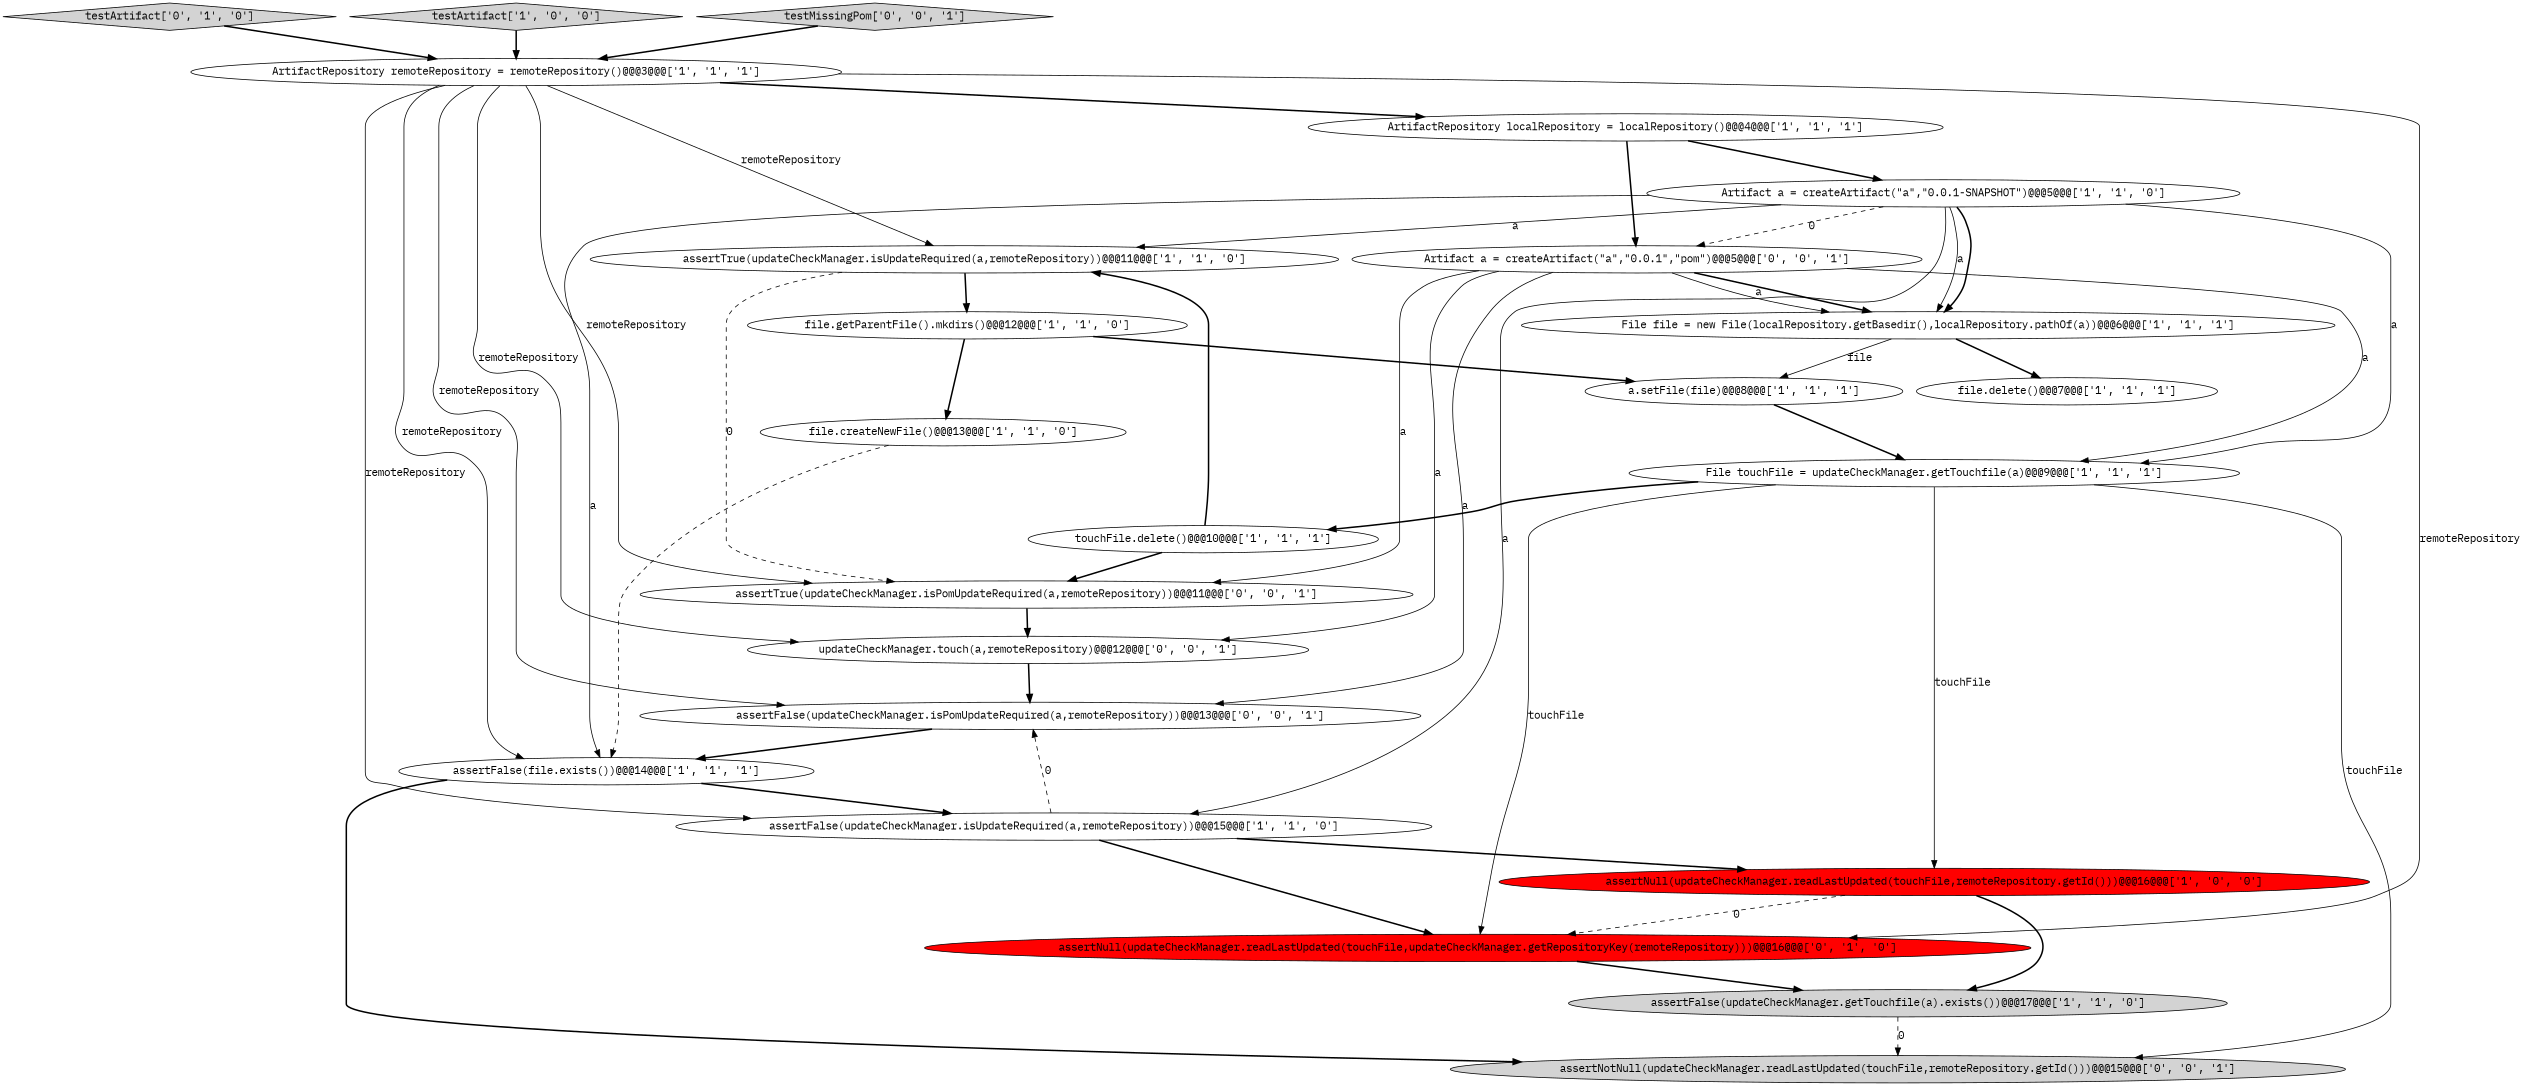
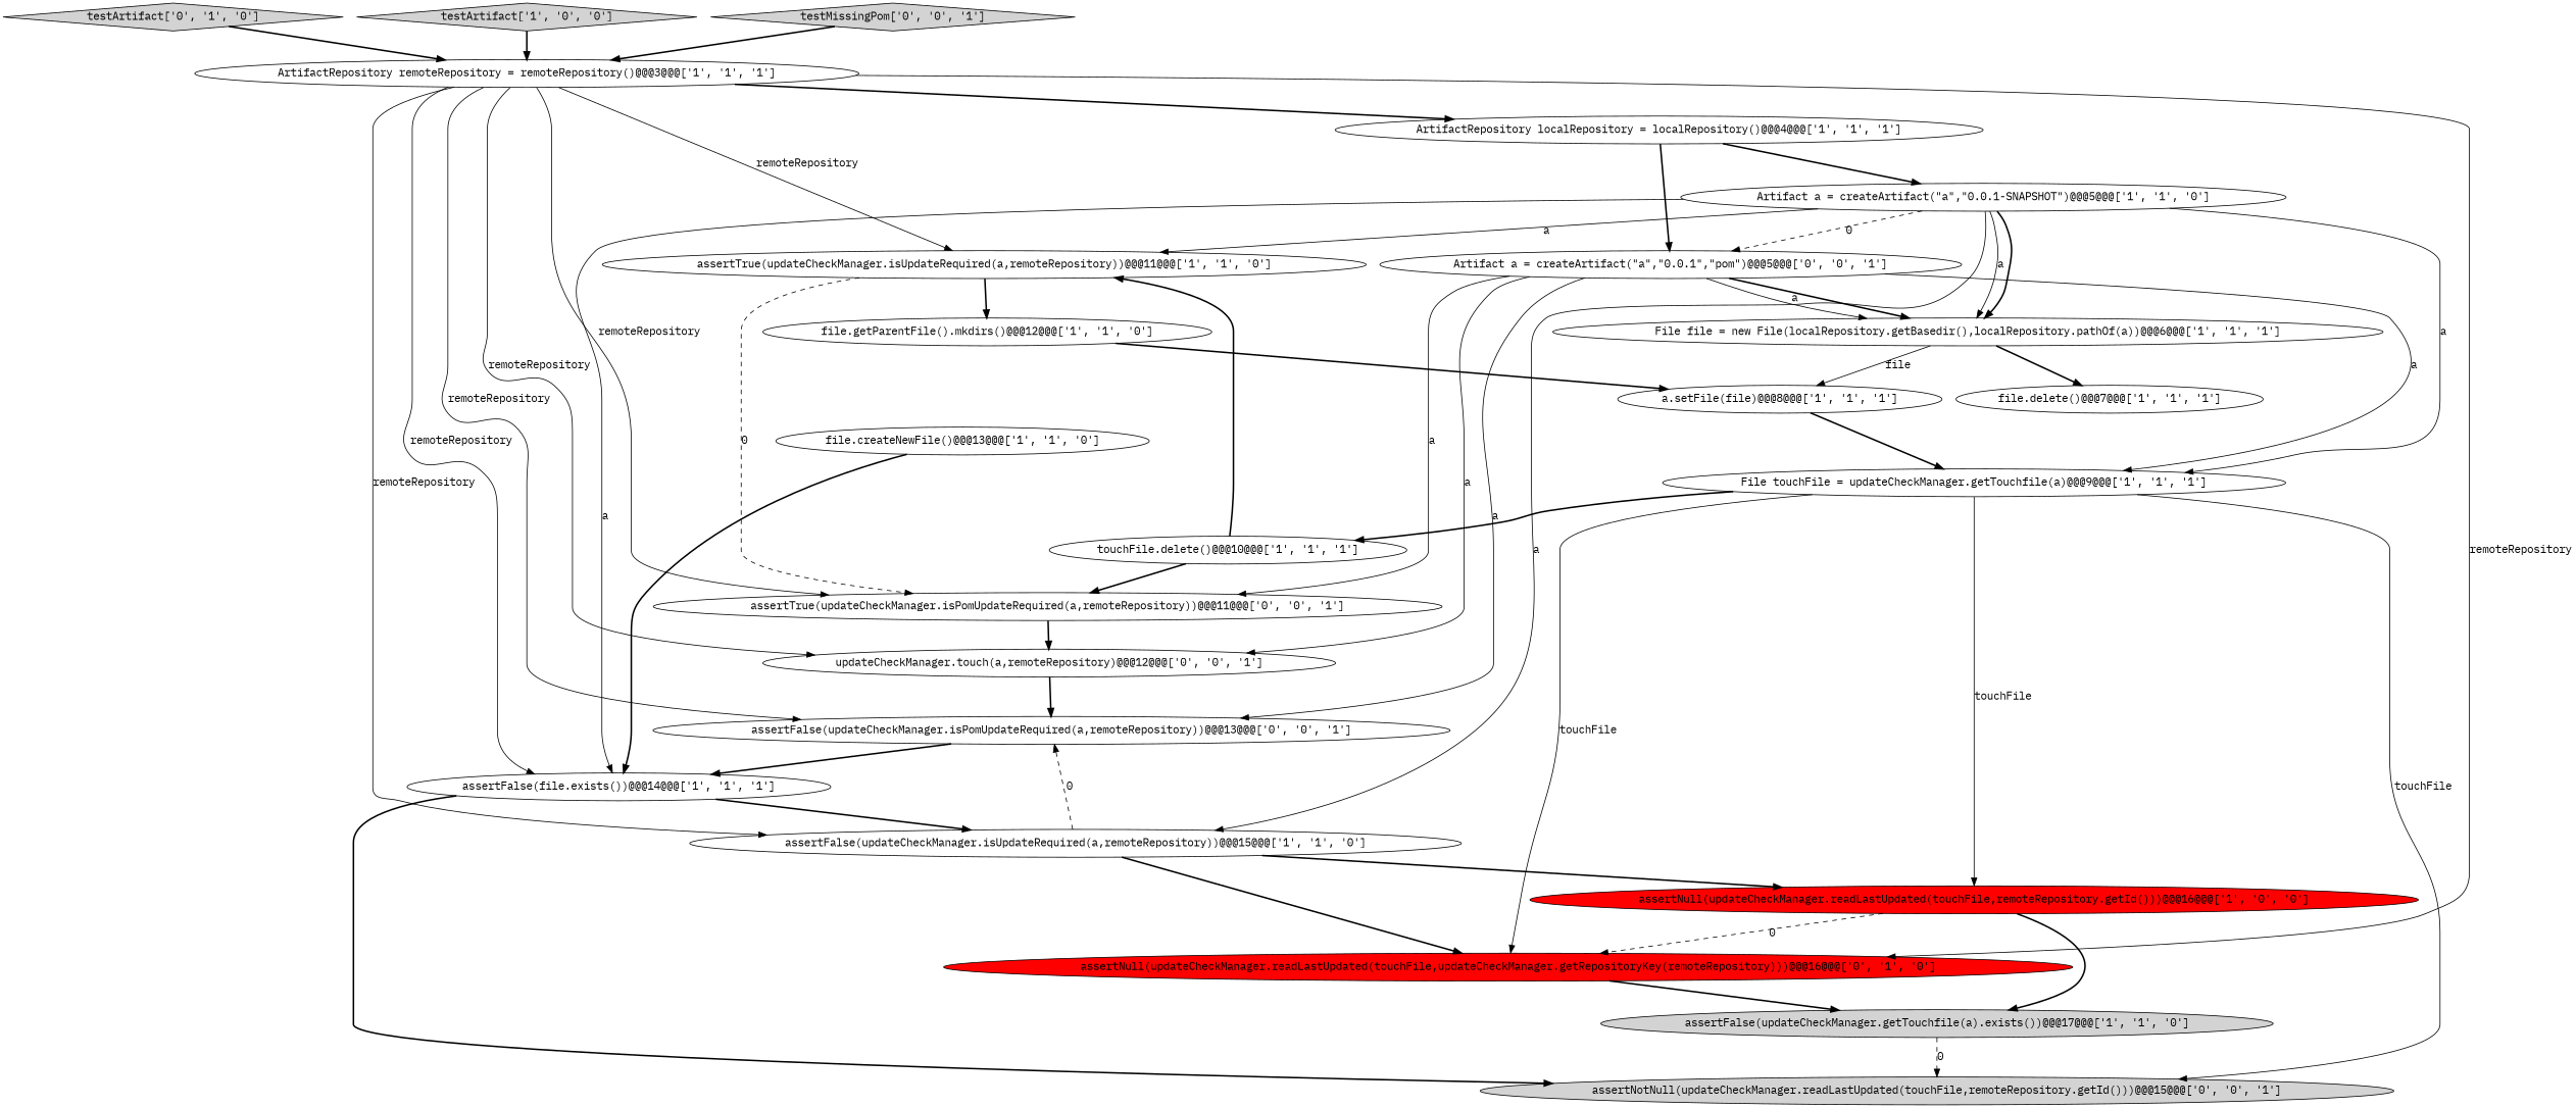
  digraph {
    fontname="IBM Plex Mono"
    node [fillcolor=white fontname="IBM Plex Mono" shape=ellipse style=filled]
    edge [fontname="IBM Plex Mono" style=bold]
    n1 [fillcolor=lightgray label="testArtifact['0', '1', '0']" shape=diamond]
    n2 [label="ArtifactRepository remoteRepository = remoteRepository()@@@3@@@['1', '1', '1']"]
    n3 [label="updateCheckManager.touch(a,remoteRepository)@@@12@@@['0', '0', '1']"]
    n4 [label="assertFalse(updateCheckManager.isPomUpdateRequired(a,remoteRepository))@@@13@@@['0', '0', '1']"]
    n5 [label="assertFalse(updateCheckManager.isUpdateRequired(a,remoteRepository))@@@15@@@['1', '1', '0']"]
    n6 [label="assertTrue(updateCheckManager.isUpdateRequired(a,remoteRepository))@@@11@@@['1', '1', '0']"]
    n7 [label="assertFalse(file.exists())@@@14@@@['1', '1', '1']"]
    n8 [label="assertTrue(updateCheckManager.isPomUpdateRequired(a,remoteRepository))@@@11@@@['0', '0', '1']"]
    n9 [fillcolor=red label="assertNull(updateCheckManager.readLastUpdated(touchFile,updateCheckManager.getRepositoryKey(remoteRepository)))@@@16@@@['0', '1', '0']"]
    n10 [label="ArtifactRepository localRepository = localRepository()@@@4@@@['1', '1', '1']"]
    n11 [label="file.delete()@@@7@@@['1', '1', '1']"]
    n12 [label="a.setFile(file)@@@8@@@['1', '1', '1']"]
    n13 [label="File touchFile = updateCheckManager.getTouchfile(a)@@@9@@@['1', '1', '1']"]
    n14 [label="Artifact a = createArtifact(\"a\",\"0.0.1-SNAPSHOT\")@@@5@@@['1', '1', '0']"]
    n15 [label="Artifact a = createArtifact(\"a\",\"0.0.1\",\"pom\")@@@5@@@['0', '0', '1']"]
    n16 [label="File file = new File(localRepository.getBasedir(),localRepository.pathOf(a))@@@6@@@['1', '1', '1']"]
    n17 [fillcolor=red label="assertNull(updateCheckManager.readLastUpdated(touchFile,remoteRepository.getId()))@@@16@@@['1', '0', '0']"]
    n18 [label="touchFile.delete()@@@10@@@['1', '1', '1']"]
    n19 [fillcolor=lightgray label="assertNotNull(updateCheckManager.readLastUpdated(touchFile,remoteRepository.getId()))@@@15@@@['0', '0', '1']"]
    n20 [label="file.getParentFile().mkdirs()@@@12@@@['1', '1', '0']"]
    n21 [fillcolor=lightgray label="assertFalse(updateCheckManager.getTouchfile(a).exists())@@@17@@@['1', '1', '0']"]
    n22 [label="file.createNewFile()@@@13@@@['1', '1', '0']"]
    n23 [fillcolor=lightgray label="testArtifact['1', '0', '0']" shape=diamond]
    n24 [fillcolor=lightgray label="testMissingPom['0', '0', '1']" shape=diamond]
    n1 -> n2
    n2 -> n3 [label=remoteRepository style=solid]
    n2 -> n4 [label=remoteRepository style=solid]
    n2 -> n5 [label=remoteRepository style=solid]
    n2 -> n6 [label=remoteRepository style=solid]
    n2 -> n7 [label=remoteRepository style=solid]
    n2 -> n8 [label=remoteRepository style=solid]
    n2 -> n9 [label=remoteRepository style=solid]
    n2 -> n10
    n3 -> n4
    n4 -> n7
    n5 -> n4 [label=0 style=dashed]
    n5 -> n9
    n5 -> n17
    n6 -> n8 [label=0 style=dashed]
    n6 -> n20
    n7 -> n5
    n7 -> n19
    n8 -> n3
    n9 -> n21
    n10 -> n14
    n10 -> n15
    n12 -> n13
    n13 -> n9 [label=touchFile style=solid]
    n13 -> n17 [label=touchFile style=solid]
    n13 -> n18
    n13 -> n19 [label=touchFile style=solid]
    n14 -> n5 [label=a style=solid]
    n14 -> n6 [label=a style=solid]
    n14 -> n7 [label=a style=solid]
    n14 -> n13 [label=a style=solid]
    n14 -> n15 [label=0 style=dashed]
    n14 -> n16 [label=a style=solid]
    n14 -> n16
    n15 -> n3 [label=a style=solid]
    n15 -> n4 [label=a style=solid]
    n15 -> n8 [label=a style=solid]
    n15 -> n13 [label=a style=solid]
    n15 -> n16
    n15 -> n16 [label=a style=solid]
    n16 -> n11
    n16 -> n12 [label=file style=solid]
    n17 -> n9 [label=0 style=dashed]
    n17 -> n21
    n18 -> n6
    n18 -> n8
    n20 -> n12
-   n20 -> n22
    n21 -> n19 [label=0 style=dashed]
-   n22 -> n7 [style=dashed]
+   n22 -> n7
    n23 -> n2
    n24 -> n2
  }
